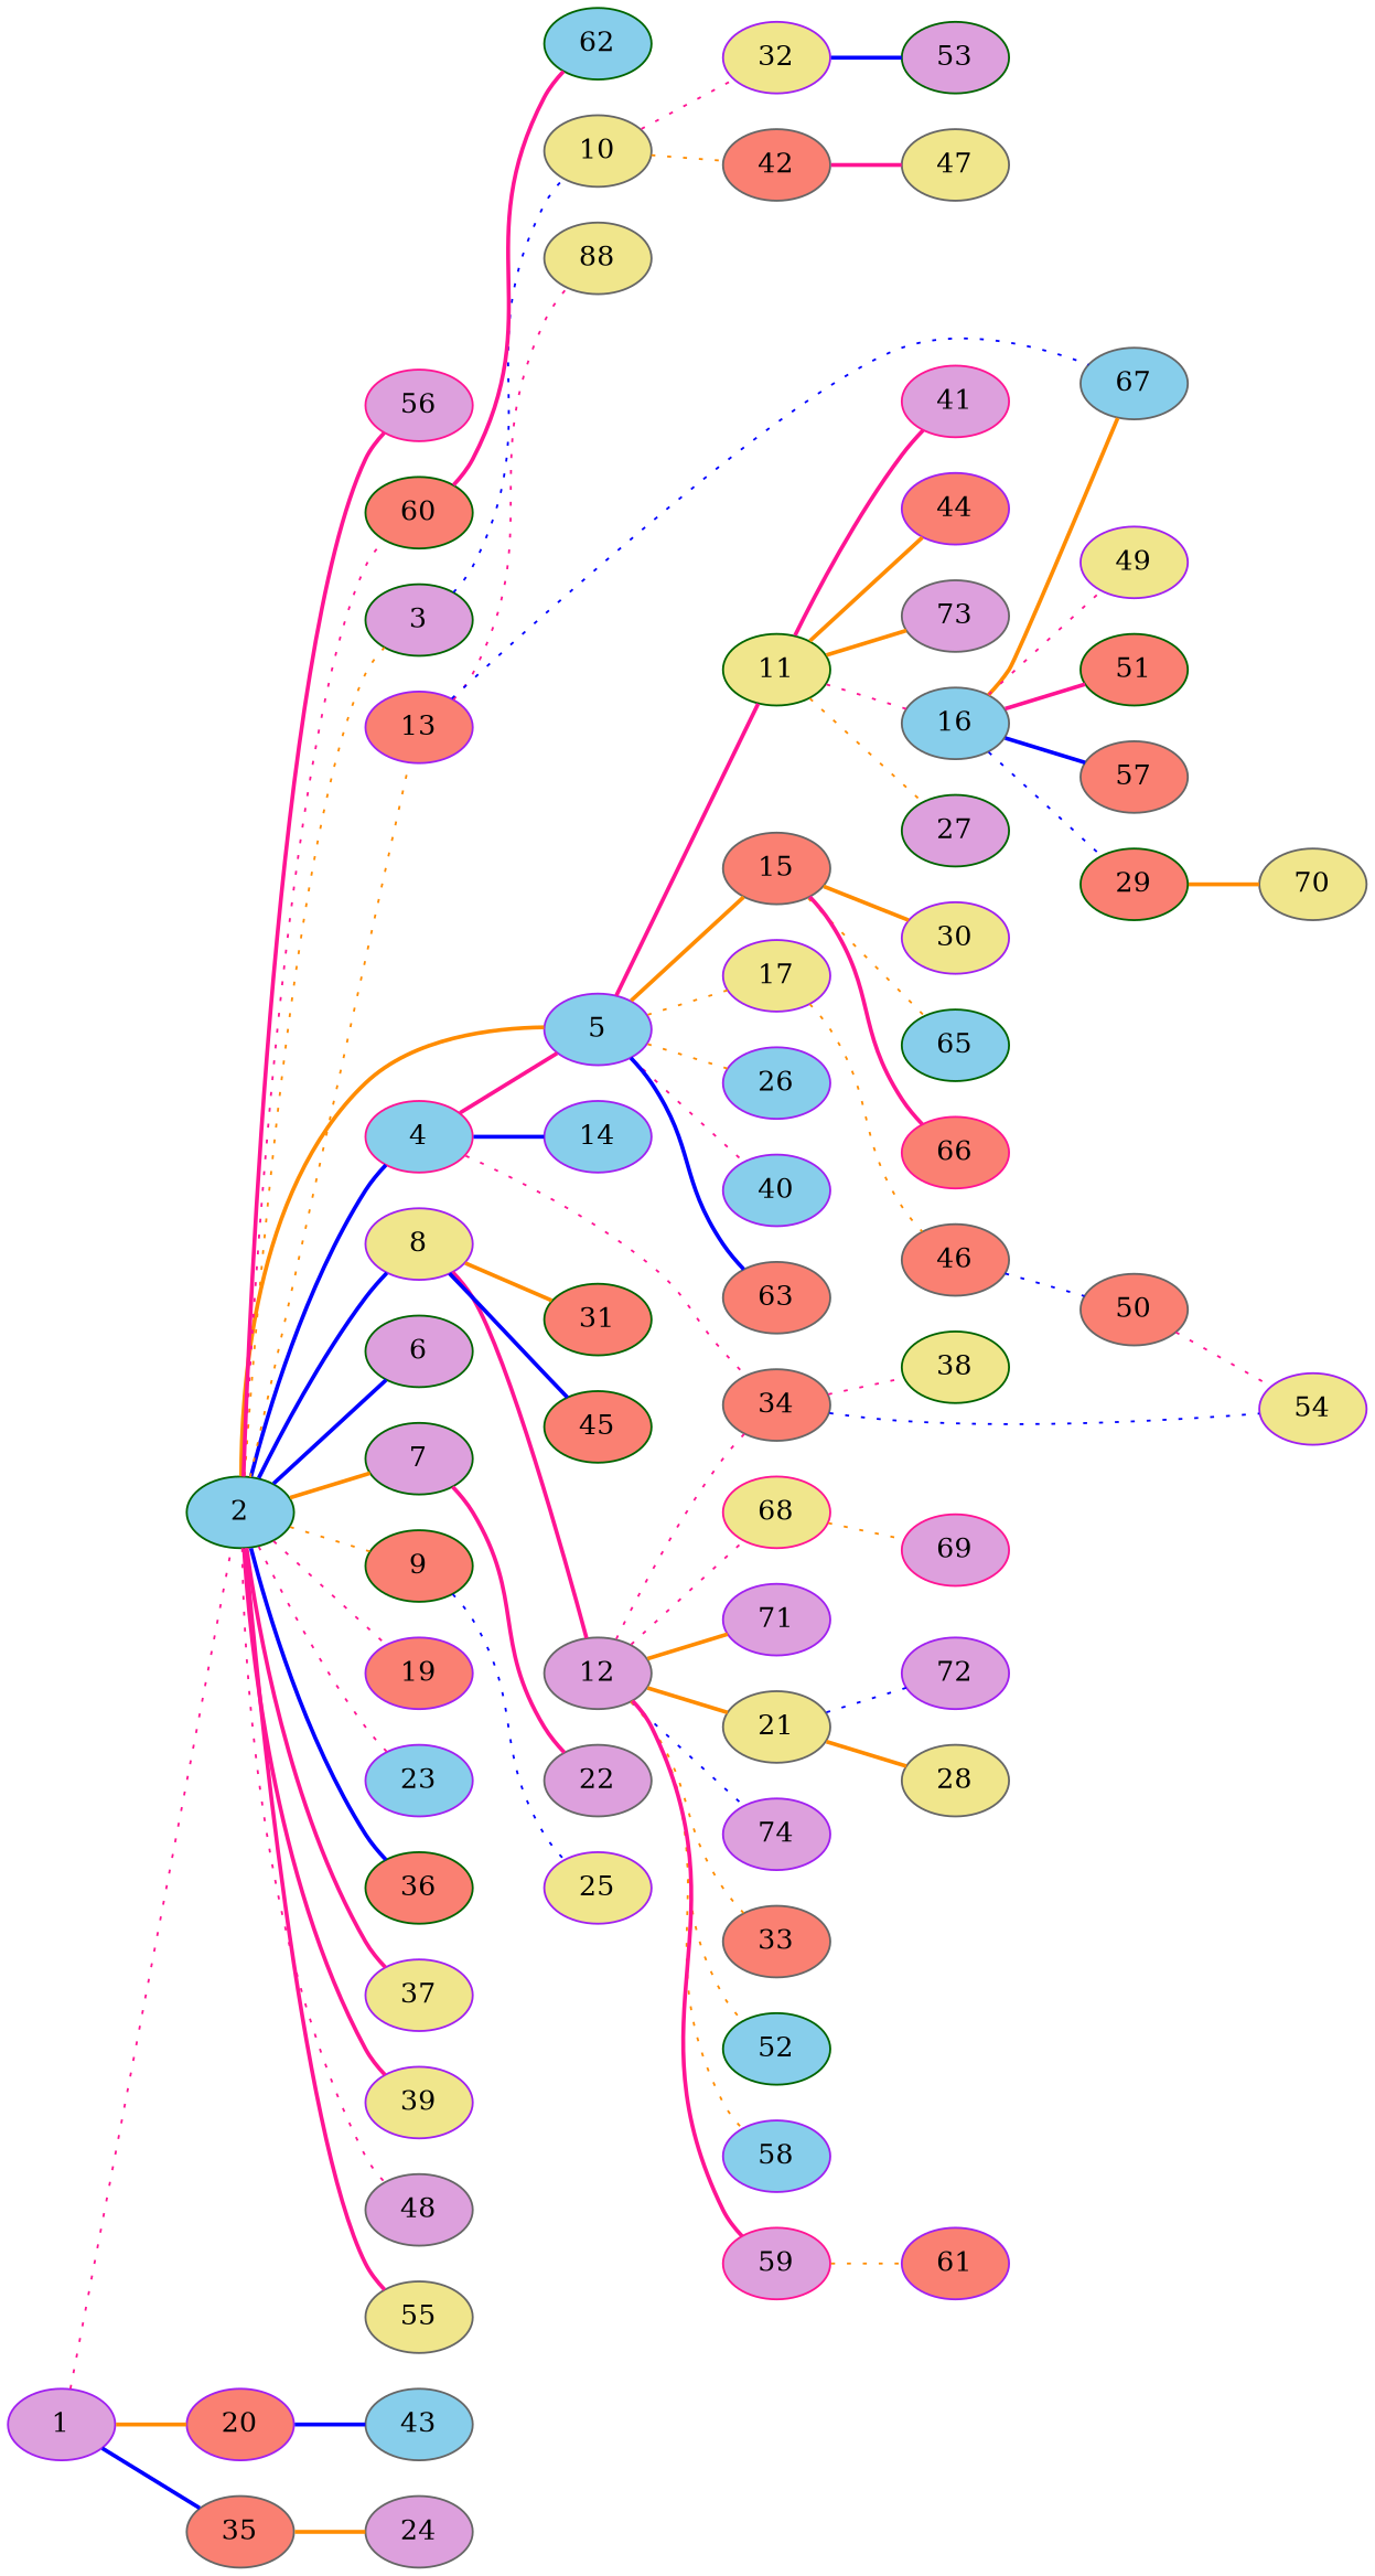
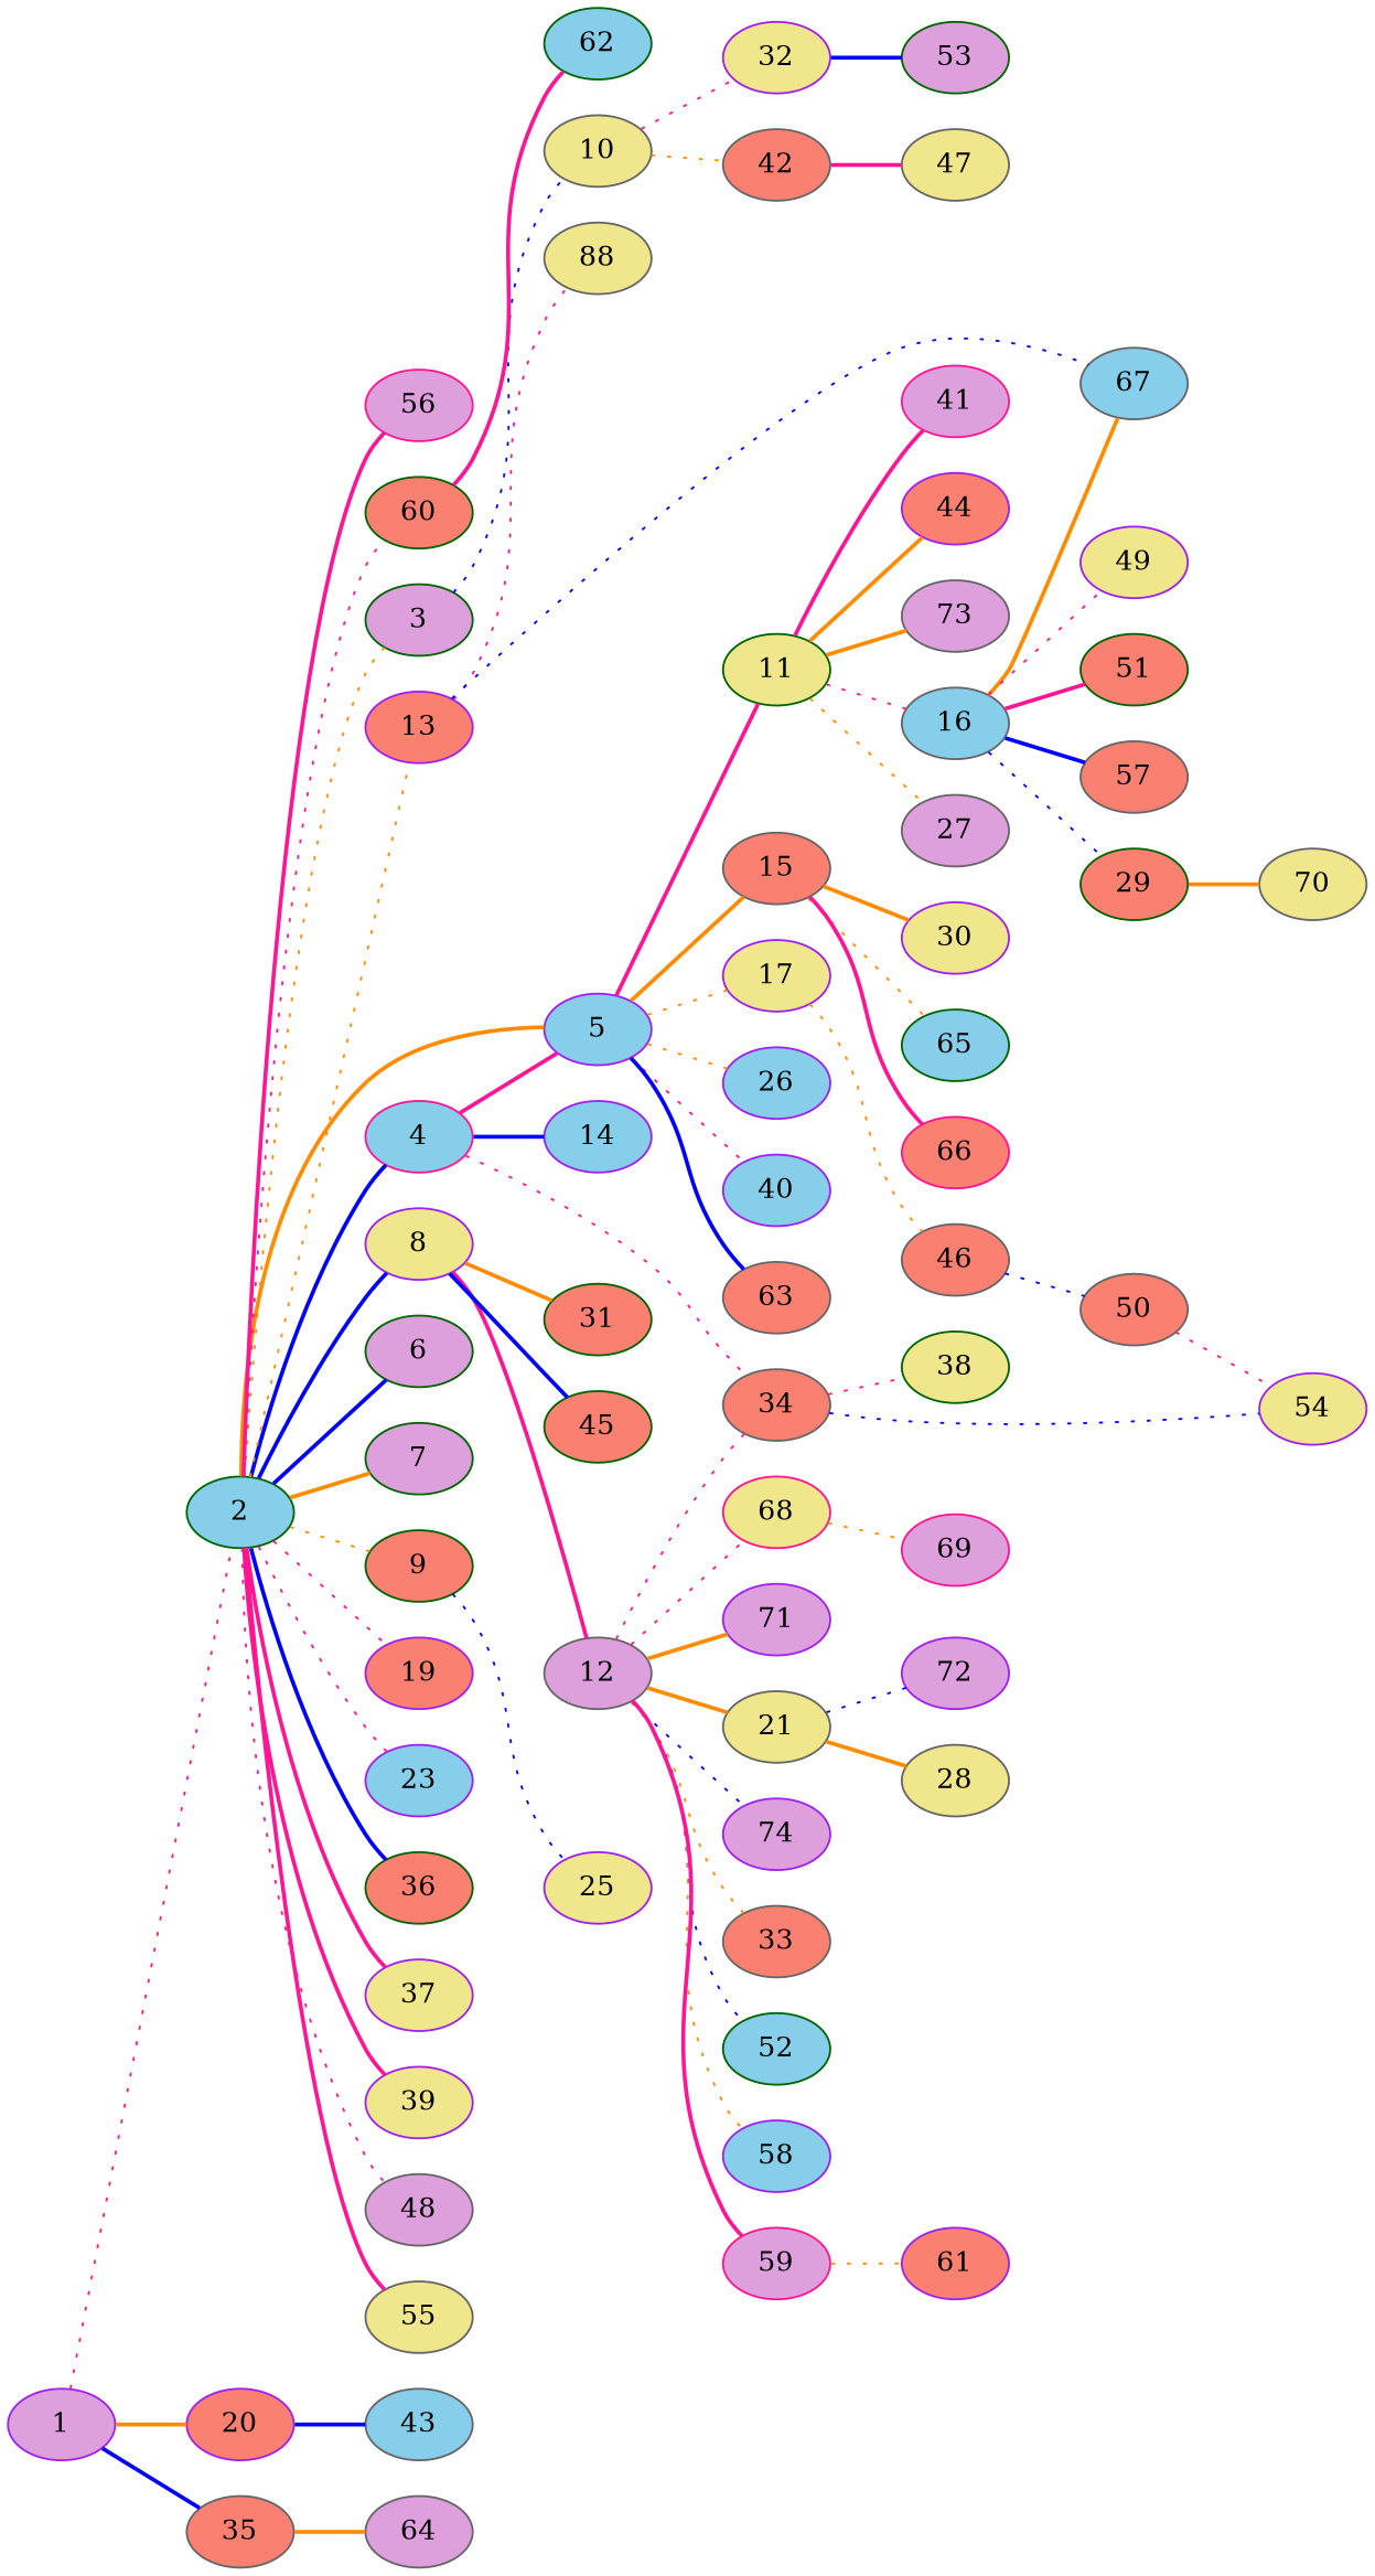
  graph {
    rankdir=LR
    node [color=gray40 fillcolor=salmon style=filled]
    edge [color=deeppink style=bold]
    1 [color=purple fillcolor=plum]
    2 [color=darkgreen fillcolor=skyblue]
    20 [color=purple]
    35
    3 [color=darkgreen fillcolor=plum]
    4 [color=deeppink fillcolor=skyblue]
    5 [color=purple fillcolor=skyblue]
    6 [color=darkgreen fillcolor=plum]
    7 [color=darkgreen fillcolor=plum]
    8 [color=purple fillcolor=khaki]
    9 [color=darkgreen]
    13 [color=purple]
    19 [color=purple]
    23 [color=purple fillcolor=skyblue]
    36 [color=darkgreen]
    37 [color=purple fillcolor=khaki]
    39 [color=purple fillcolor=khaki]
    48 [fillcolor=plum]
    55 [fillcolor=khaki]
    56 [color=deeppink fillcolor=plum]
    60 [color=darkgreen]
    43 [fillcolor=skyblue]
-   64 [fillcolor=plum label=24]
+   64 [fillcolor=plum]
    10 [fillcolor=khaki]
    14 [color=purple fillcolor=skyblue]
    34
    11 [color=darkgreen fillcolor=khaki]
    15
    17 [color=purple fillcolor=khaki]
    26 [color=purple fillcolor=skyblue]
    40 [color=purple fillcolor=skyblue]
    63
-   22 [fillcolor=plum]
    12 [fillcolor=plum]
    31 [color=darkgreen]
    45 [color=darkgreen]
    25 [color=purple fillcolor=khaki]
    n38 [fillcolor=khaki label=88]
    67 [fillcolor=skyblue]
    62 [color=darkgreen fillcolor=skyblue]
    32 [color=purple fillcolor=khaki]
    42
    38 [color=darkgreen fillcolor=khaki]
    54 [color=purple fillcolor=khaki]
    16 [fillcolor=skyblue]
-   27 [color=darkgreen fillcolor=plum]
+   27 [fillcolor=plum]
    41 [color=deeppink fillcolor=plum]
    44 [color=purple]
    73 [fillcolor=plum]
    30 [color=purple fillcolor=khaki]
    65 [color=darkgreen fillcolor=skyblue]
    66 [color=deeppink]
    46
    21 [fillcolor=khaki]
    n55 [color=purple fillcolor=plum label=74]
    33
    52 [color=darkgreen fillcolor=skyblue]
    58 [color=purple fillcolor=skyblue]
    59 [color=deeppink fillcolor=plum]
    68 [color=deeppink fillcolor=khaki]
    71 [color=purple fillcolor=plum]
    53 [color=darkgreen fillcolor=plum]
    47 [fillcolor=khaki]
    29 [color=darkgreen]
    49 [color=purple fillcolor=khaki]
    51 [color=darkgreen]
    57
    28 [fillcolor=khaki]
    72 [color=purple fillcolor=plum]
    61 [color=purple]
    69 [color=deeppink fillcolor=plum]
    70 [fillcolor=khaki]
    50
    1 -- 2 [style=dotted]
    1 -- 20 [color=darkorange]
    1 -- 35 [color=blue]
    2 -- 3 [color=darkorange style=dotted]
    2 -- 4 [color=blue]
    2 -- 5 [color=darkorange]
    2 -- 6 [color=blue]
    2 -- 7 [color=darkorange]
    2 -- 8 [color=blue]
    2 -- 9 [color=darkorange style=dotted]
    2 -- 13 [color=darkorange style=dotted]
    2 -- 19 [style=dotted]
    2 -- 23 [style=dotted]
    2 -- 36 [color=blue]
    2 -- 37
    2 -- 39
    2 -- 48 [style=dotted]
    2 -- 55
    2 -- 56
    2 -- 60 [style=dotted]
    20 -- 43 [color=blue]
    35 -- 64 [color=darkorange]
    3 -- 10 [color=blue style=dotted]
    4 -- 5
    4 -- 14 [color=blue]
    4 -- 34 [style=dotted]
    5 -- 11
    5 -- 15 [color=darkorange]
    5 -- 17 [color=darkorange style=dotted]
    5 -- 26 [color=darkorange style=dotted]
    5 -- 40 [style=dotted]
    5 -- 63 [color=blue]
-   7 -- 22
    8 -- 12
    8 -- 31 [color=darkorange]
    8 -- 45 [color=blue]
    9 -- 25 [color=blue style=dotted]
    13 -- n38 [style=dotted]
    13 -- 67 [color=blue style=dotted]
    60 -- 62
    10 -- 32 [style=dotted]
    10 -- 42 [color=darkorange style=dotted]
    34 -- 38 [style=dotted]
    34 -- 54 [color=blue style=dotted]
    11 -- 16 [style=dotted]
    11 -- 27 [color=darkorange style=dotted]
    11 -- 41
    11 -- 44 [color=darkorange]
    11 -- 73 [color=darkorange]
    15 -- 30 [color=darkorange]
    15 -- 65 [color=darkorange style=dotted]
    15 -- 66
    17 -- 46 [color=darkorange style=dotted]
    12 -- 34 [style=dotted]
    12 -- 21 [color=darkorange]
    12 -- n55 [color=blue style=dotted]
    12 -- 33 [color=darkorange style=dotted]
-   12 -- 52 [color=darkorange style=dotted]
+   12 -- 52 [color=blue style=dotted]
    12 -- 58 [color=darkorange style=dotted]
    12 -- 59
    12 -- 68 [style=dotted]
    12 -- 71 [color=darkorange]
    32 -- 53 [color=blue]
    42 -- 47
    16 -- 67 [color=darkorange]
    16 -- 29 [color=blue style=dotted]
    16 -- 49 [style=dotted]
    16 -- 51
    16 -- 57 [color=blue]
    46 -- 50 [color=blue style=dotted]
    21 -- 28 [color=darkorange]
    21 -- 72 [color=blue style=dotted]
    59 -- 61 [color=darkorange style=dotted]
    68 -- 69 [color=darkorange style=dotted]
    29 -- 70 [color=darkorange]
    50 -- 54 [style=dotted]
  }
